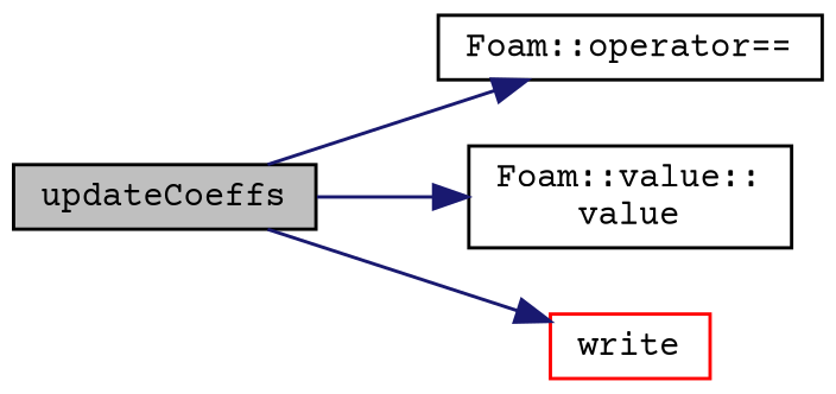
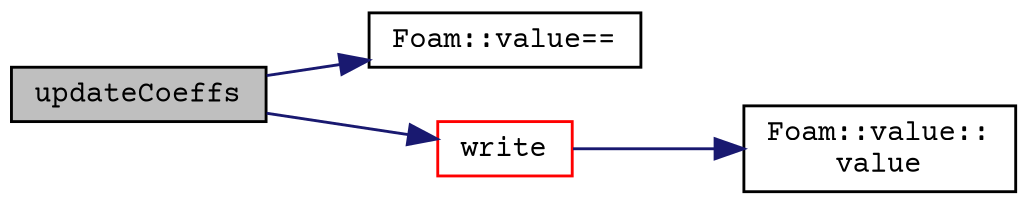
  digraph {
    fontname="Courier Prime"
    rankdir=LR
    node [color=black fontname="Courier Prime" fontsize=10 shape=record]
    edge [color=midnightblue fontname="Courier Prime" fontsize=10 labelfontname=FreeSans labelfontsize=10 style=solid]
    n1 [fillcolor=grey75 fontcolor=black height=0.2 label=updateCoeffs style=filled width=0.4]
-   n2 [height=0.2 label="Foam::operator==" width=0.4]
+   n2 [height=0.2 label="Foam::value==" width=0.4]
    n3 [height=0.2 label="Foam::value::\lvalue" width=0.4]
    n4 [color=red height=0.2 label=write width=0.4]
    n1 -> n2
-   n1 -> n3
+   n4 -> n3
    n1 -> n4
  }
